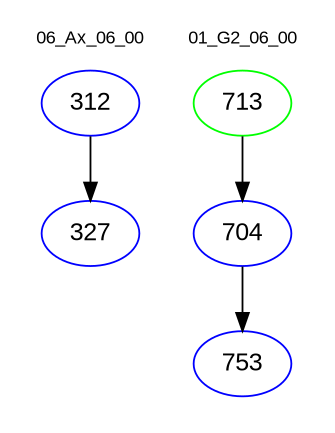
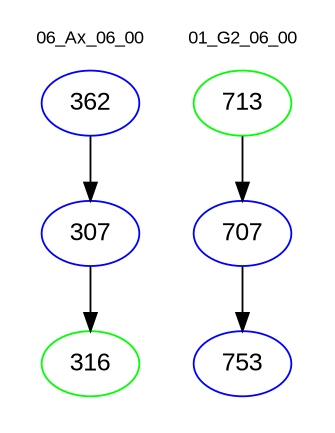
  digraph {
    fontname="Liberation Sans"
    node [color=blue fontname="Liberation Sans"]
    edge [color=black fontname="Liberation Sans"]
-   n1 [label=312]
-   n2 [label=327]
+   n1 [label=362]
+   n2 [label=307]
+   n3 [color=green label=316]
    n4 [color=green label=713]
-   n5 [label=704]
+   n5 [label=707]
    n6 [label=753]
    subgraph cluster_1 {
      color=white
      fontsize=10
      label="06_Ax_06_00"
      n1
      n2
+     n3
    }
    subgraph cluster_2 {
      color=white
      fontsize=10
      label="01_G2_06_00"
      n4
      n5
      n6
    }
    n1 -> n2
+   n2 -> n3
    n4 -> n5
    n5 -> n6
  }
